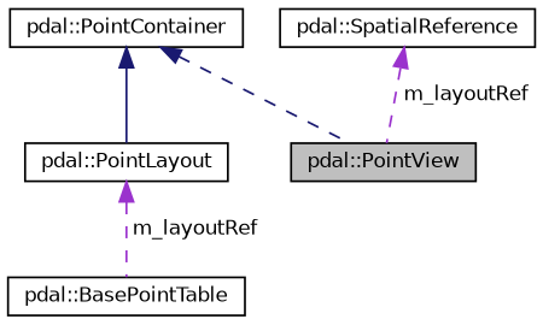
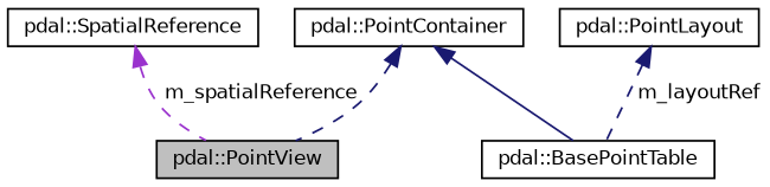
  digraph {
    node [color=black fillcolor=white fontname=Helvetica fontsize=10 shape=record style=filled]
    edge [color=midnightblue dir=back fontname=Helvetica fontsize=10 labelfontname=Helvetica labelfontsize=10 style=dashed]
    n1 [fillcolor=grey75 fontcolor=black height=0.2 label="pdal::PointView" width=0.4]
    n2 [height=0.2 label="pdal::PointContainer" width=0.4]
    n3 [height=0.2 label="pdal::BasePointTable" width=0.4]
    n4 [height=0.2 label="pdal::SpatialReference" width=0.4]
    n5 [height=0.2 label="pdal::PointLayout" width=0.4]
    n2 -> n1
-   n2 -> n5 [style=solid]
-   n4 -> n1 [color=darkorchid3 label=" m_layoutRef"]
-   n5 -> n3 [color=darkorchid3 label=" m_layoutRef"]
+   n2 -> n3 [style=solid]
+   n4 -> n1 [color=darkorchid3 label=" m_spatialReference"]
+   n5 -> n3 [label=" m_layoutRef"]
  }
